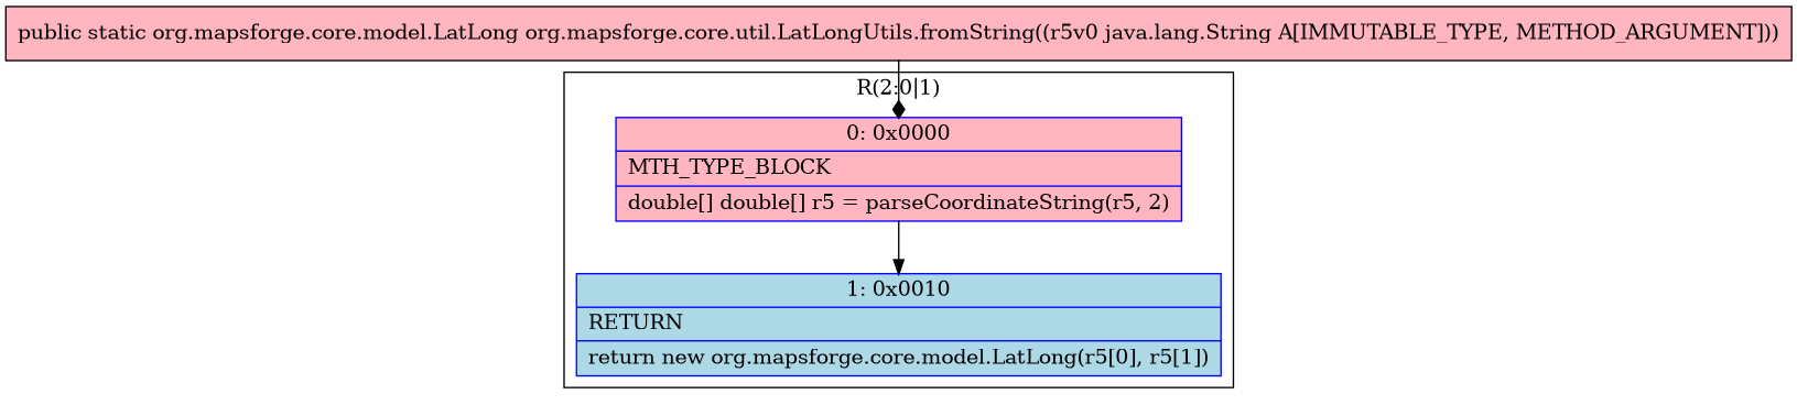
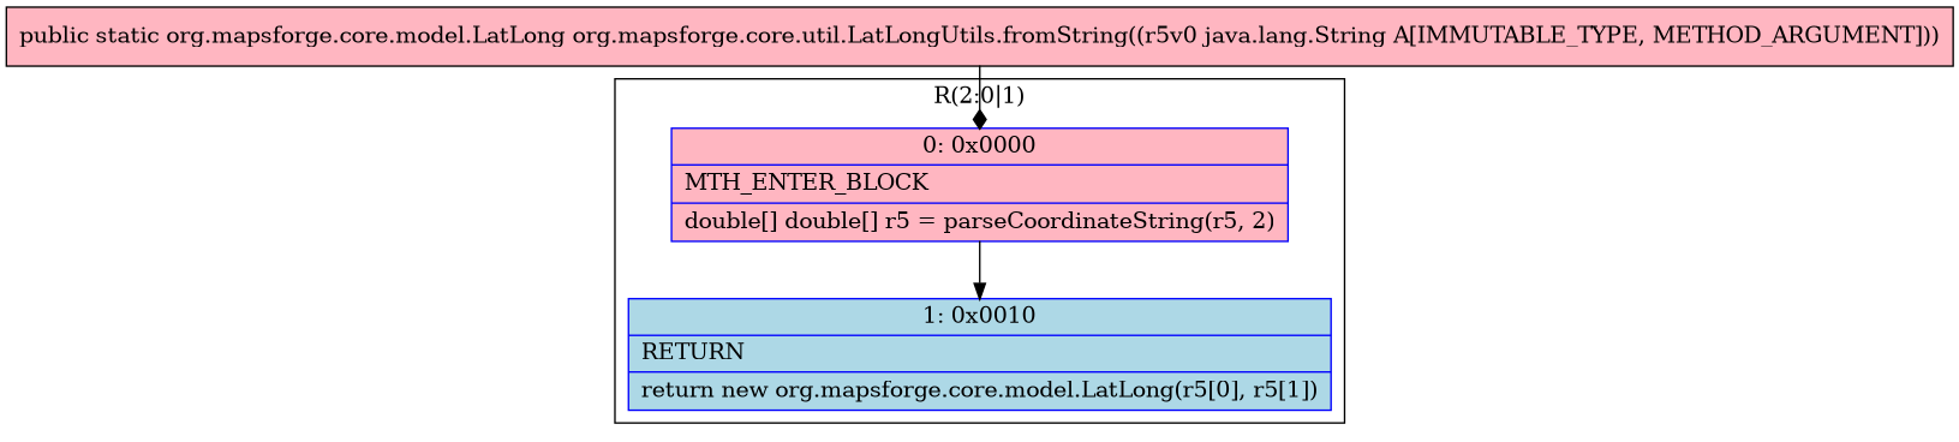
  digraph {
    node [color=blue shape=record style=filled fillcolor=lightpink]
    edge [color=black]
-   n1 [label="{0\:\ 0x0000|MTH_TYPE_BLOCK\l|double[] double[] r5 = parseCoordinateString(r5, 2)\l}"]
+   n1 [label="{0\:\ 0x0000|MTH_ENTER_BLOCK\l|double[] double[] r5 = parseCoordinateString(r5, 2)\l}"]
    n2 [label="{1\:\ 0x0010|RETURN\l|return new org.mapsforge.core.model.LatLong(r5[0], r5[1])\l}" fillcolor=lightblue]
    n3 [label="{public static org.mapsforge.core.model.LatLong org.mapsforge.core.util.LatLongUtils.fromString((r5v0 java.lang.String A[IMMUTABLE_TYPE, METHOD_ARGUMENT])) }" color=""]
    subgraph cluster_1 {
      label="R(2:0|1)"
      n1
      n2
    }
    n1 -> n2 [arrowhead=normal]
    n3 -> n1 [arrowhead=diamond]
  }
